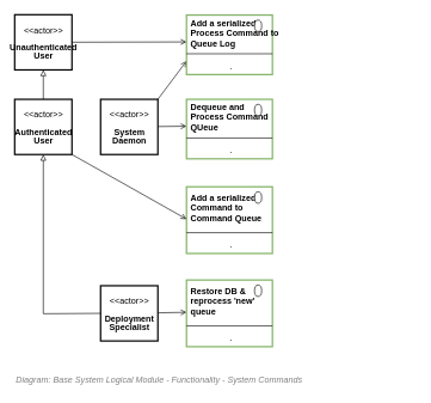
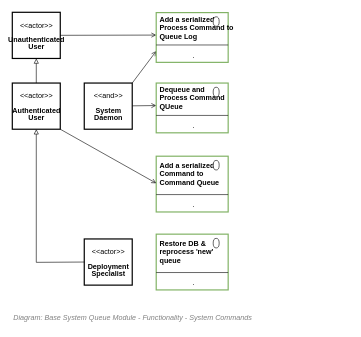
  <mxCell id="0" />
  <mxCell id="1" parent="0" />
- <mxCell id="2" value="&lt;font style=&quot;font-size: 12px&quot;&gt;&lt;span&gt;Diagram: Base&amp;nbsp;&lt;/span&gt;System&amp;nbsp;&lt;span&gt;Logical Module -&amp;nbsp;&lt;/span&gt;&lt;span&gt;Functionality -&amp;nbsp;&lt;/span&gt;System Commands&amp;nbsp;&lt;/font&gt;" style="text;strokeColor=none;fillColor=none;html=1;fontSize=10;fontStyle=2;verticalAlign=middle;align=left;shadow=0;glass=0;comic=0;opacity=30;fontColor=#808080;" vertex="1" parent="1"><mxGeometry x="20" y="520" width="520" height="20" as="geometry" /></mxCell>
+ <mxCell id="2" value="&lt;font style=&quot;font-size: 12px&quot;&gt;&lt;span&gt;Diagram: Base&amp;nbsp;&lt;/span&gt;System&amp;nbsp;&lt;span&gt;Queue Module -&amp;nbsp;&lt;/span&gt;&lt;span&gt;Functionality -&amp;nbsp;&lt;/span&gt;System Commands&amp;nbsp;&lt;/font&gt;" style="text;strokeColor=none;fillColor=none;html=1;fontSize=10;fontStyle=2;verticalAlign=middle;align=left;shadow=0;glass=0;comic=0;opacity=30;fontColor=#808080;" vertex="1" parent="1"><mxGeometry x="20" y="520" width="520" height="20" as="geometry" /></mxCell>
  <mxCell id="3" value="" style="shape=image;html=1;verticalAlign=top;verticalLabelPosition=bottom;labelBackgroundColor=#ffffff;imageAspect=0;aspect=fixed;image=https://cdn1.iconfinder.com/data/icons/hawcons/32/699014-icon-28-information-128.png;shadow=0;dashed=0;fontFamily=Helvetica;fontSize=12;fontColor=#000000;align=center;strokeColor=#000000;fillColor=#505050;dashPattern=1 1;" vertex="1" parent="1"><mxGeometry x="560" y="520" width="20" height="20" as="geometry" /></mxCell>
  <mxCell id="4" value="" style="fontStyle=1;align=center;verticalAlign=top;childLayout=stackLayout;horizontal=1;horizontalStack=0;resizeParent=1;resizeParentMax=0;resizeLast=0;marginBottom=0;strokeColor=#82b366;strokeWidth=2;fillColor=none;" vertex="1" parent="1"><mxGeometry x="260" y="260" width="120" height="93" as="geometry" /></mxCell>
  <mxCell id="5" value="Add a serialized &lt;br&gt;Command to &lt;br&gt;Command Queue" style="html=1;align=left;spacingLeft=4;verticalAlign=middle;strokeColor=none;fillColor=none;fontStyle=1" vertex="1" parent="4"><mxGeometry width="120" height="60" as="geometry" /></mxCell>
  <mxCell id="6" value="" style="shape=ellipse;" vertex="1" parent="5"><mxGeometry x="1" width="10" height="16" relative="1" as="geometry"><mxPoint x="-25" y="7" as="offset" /></mxGeometry></mxCell>
  <mxCell id="7" value="" style="line;strokeWidth=1;fillColor=none;align=left;verticalAlign=middle;spacingTop=-1;spacingLeft=3;spacingRight=3;rotatable=0;labelPosition=right;points=[];portConstraint=eastwest;" vertex="1" parent="4"><mxGeometry y="60" width="120" height="8" as="geometry" /></mxCell>
  <mxCell id="8" value="." style="html=1;align=center;spacingLeft=4;verticalAlign=top;strokeColor=none;fillColor=none;" vertex="1" parent="4"><mxGeometry y="68" width="120" height="25" as="geometry" /></mxCell>
  <mxCell id="9" style="rounded=0;orthogonalLoop=1;jettySize=auto;html=1;entryX=0;entryY=0.75;entryDx=0;entryDy=0;endArrow=open;endFill=0;exitX=1;exitY=1;exitDx=0;exitDy=0;" edge="1" parent="1" source="11" target="5"><mxGeometry relative="1" as="geometry" /></mxCell>
  <mxCell id="10" style="edgeStyle=none;rounded=0;orthogonalLoop=1;jettySize=auto;html=1;entryX=0.5;entryY=1;entryDx=0;entryDy=0;endArrow=block;endFill=0;" edge="1" parent="1" source="11" target="21"><mxGeometry relative="1" as="geometry" /></mxCell>
  <mxCell id="11" value="&lt;p style=&quot;line-height: 100%&quot;&gt;&amp;lt;&amp;lt;actor&amp;gt;&amp;gt;&lt;br&gt;&lt;br&gt;&lt;b&gt;Authenticated&lt;br&gt;User&lt;/b&gt;&lt;/p&gt;" style="text;html=1;align=center;verticalAlign=middle;dashed=0;strokeColor=#000000;strokeWidth=2;" vertex="1" parent="1"><mxGeometry x="20" y="138" width="80" height="77" as="geometry" /></mxCell>
  <mxCell id="12" style="edgeStyle=none;rounded=0;orthogonalLoop=1;jettySize=auto;html=1;entryX=0;entryY=0.75;entryDx=0;entryDy=0;endArrow=open;endFill=0;" edge="1" parent="1" source="14" target="16"><mxGeometry relative="1" as="geometry" /></mxCell>
  <mxCell id="13" style="edgeStyle=none;rounded=0;orthogonalLoop=1;jettySize=auto;html=1;entryX=0;entryY=0.25;entryDx=0;entryDy=0;endArrow=open;endFill=0;exitX=1;exitY=0;exitDx=0;exitDy=0;" edge="1" parent="1" source="14" target="26"><mxGeometry relative="1" as="geometry" /></mxCell>
- <mxCell id="14" value="&lt;p style=&quot;line-height: 100%&quot;&gt;&amp;lt;&amp;lt;actor&amp;gt;&amp;gt;&lt;br&gt;&lt;br&gt;&lt;b&gt;System &lt;br&gt;Daemon&lt;/b&gt;&lt;/p&gt;" style="text;html=1;align=center;verticalAlign=middle;dashed=0;strokeColor=#000000;strokeWidth=2;" vertex="1" parent="1"><mxGeometry x="140" y="138" width="80" height="77" as="geometry" /></mxCell>
+ <mxCell id="14" value="&lt;p style=&quot;line-height: 100%&quot;&gt;&amp;lt;&amp;lt;and&amp;gt;&amp;gt;&lt;br&gt;&lt;br&gt;&lt;b&gt;System &lt;br&gt;Daemon&lt;/b&gt;&lt;/p&gt;" style="text;html=1;align=center;verticalAlign=middle;dashed=0;strokeColor=#000000;strokeWidth=2;" vertex="1" parent="1"><mxGeometry x="140" y="138" width="80" height="77" as="geometry" /></mxCell>
  <mxCell id="15" value="" style="fontStyle=1;align=center;verticalAlign=top;childLayout=stackLayout;horizontal=1;horizontalStack=0;resizeParent=1;resizeParentMax=0;resizeLast=0;marginBottom=0;strokeColor=#82b366;strokeWidth=2;fillColor=none;" vertex="1" parent="1"><mxGeometry x="260" y="138" width="120" height="83" as="geometry" /></mxCell>
  <mxCell id="16" value="Dequeue and&amp;nbsp;&lt;br&gt;Process Command &lt;br&gt;QUeue" style="html=1;align=left;spacingLeft=4;verticalAlign=middle;strokeColor=none;fillColor=none;fontStyle=1" vertex="1" parent="15"><mxGeometry width="120" height="50" as="geometry" /></mxCell>
  <mxCell id="17" value="" style="shape=ellipse;" vertex="1" parent="16"><mxGeometry x="1" width="10" height="16" relative="1" as="geometry"><mxPoint x="-25" y="7" as="offset" /></mxGeometry></mxCell>
  <mxCell id="18" value="" style="line;strokeWidth=1;fillColor=none;align=left;verticalAlign=middle;spacingTop=-1;spacingLeft=3;spacingRight=3;rotatable=0;labelPosition=right;points=[];portConstraint=eastwest;" vertex="1" parent="15"><mxGeometry y="50" width="120" height="8" as="geometry" /></mxCell>
  <mxCell id="19" value="." style="html=1;align=center;spacingLeft=4;verticalAlign=top;strokeColor=none;fillColor=none;" vertex="1" parent="15"><mxGeometry y="58" width="120" height="25" as="geometry" /></mxCell>
  <mxCell id="20" style="edgeStyle=none;rounded=0;orthogonalLoop=1;jettySize=auto;html=1;entryX=0;entryY=0.75;entryDx=0;entryDy=0;endArrow=open;endFill=0;" edge="1" parent="1" source="21" target="23"><mxGeometry relative="1" as="geometry" /></mxCell>
  <mxCell id="21" value="&lt;p style=&quot;line-height: 100%&quot;&gt;&amp;lt;&amp;lt;actor&amp;gt;&amp;gt;&lt;br&gt;&lt;br&gt;&lt;b&gt;Unauthenticated&lt;br&gt;User&lt;/b&gt;&lt;/p&gt;" style="text;html=1;align=center;verticalAlign=middle;dashed=0;strokeColor=#000000;strokeWidth=2;" vertex="1" parent="1"><mxGeometry x="20" y="20" width="80" height="77" as="geometry" /></mxCell>
  <mxCell id="22" value="" style="fontStyle=1;align=center;verticalAlign=top;childLayout=stackLayout;horizontal=1;horizontalStack=0;resizeParent=1;resizeParentMax=0;resizeLast=0;marginBottom=0;strokeColor=#82b366;strokeWidth=2;fillColor=none;" vertex="1" parent="1"><mxGeometry x="260" y="20.5" width="120" height="83" as="geometry" /></mxCell>
  <mxCell id="23" value="Add a serialized &lt;br&gt;Process Command to &lt;br&gt;Queue Log" style="html=1;align=left;spacingLeft=4;verticalAlign=middle;strokeColor=none;fillColor=none;fontStyle=1" vertex="1" parent="22"><mxGeometry width="120" height="50" as="geometry" /></mxCell>
  <mxCell id="24" value="" style="shape=ellipse;" vertex="1" parent="23"><mxGeometry x="1" width="10" height="16" relative="1" as="geometry"><mxPoint x="-25" y="7" as="offset" /></mxGeometry></mxCell>
  <mxCell id="25" value="" style="line;strokeWidth=1;fillColor=none;align=left;verticalAlign=middle;spacingTop=-1;spacingLeft=3;spacingRight=3;rotatable=0;labelPosition=right;points=[];portConstraint=eastwest;" vertex="1" parent="22"><mxGeometry y="50" width="120" height="8" as="geometry" /></mxCell>
  <mxCell id="26" value="." style="html=1;align=center;spacingLeft=4;verticalAlign=top;strokeColor=none;fillColor=none;" vertex="1" parent="22"><mxGeometry y="58" width="120" height="25" as="geometry" /></mxCell>
  <mxCell id="27" style="edgeStyle=none;rounded=0;orthogonalLoop=1;jettySize=auto;html=1;entryX=0.5;entryY=1;entryDx=0;entryDy=0;endArrow=block;endFill=0;exitX=0;exitY=0.5;exitDx=0;exitDy=0;" edge="1" parent="1" source="29" target="11"><mxGeometry relative="1" as="geometry"><Array as="points"><mxPoint x="60" y="437" /></Array></mxGeometry></mxCell>
- <mxCell id="28" style="edgeStyle=none;rounded=0;orthogonalLoop=1;jettySize=auto;html=1;entryX=0;entryY=0.75;entryDx=0;entryDy=0;endArrow=open;endFill=0;" edge="1" parent="1" source="29" target="31"><mxGeometry relative="1" as="geometry" /></mxCell>
  <mxCell id="29" value="&lt;p style=&quot;line-height: 100%&quot;&gt;&amp;lt;&amp;lt;actor&amp;gt;&amp;gt;&lt;br&gt;&lt;br&gt;&lt;b&gt;Deployment&lt;br&gt;Specialist&lt;/b&gt;&lt;/p&gt;" style="text;html=1;align=center;verticalAlign=middle;dashed=0;strokeColor=#000000;strokeWidth=2;" vertex="1" parent="1"><mxGeometry x="140" y="398" width="80" height="77" as="geometry" /></mxCell>
  <mxCell id="30" value="" style="fontStyle=1;align=center;verticalAlign=top;childLayout=stackLayout;horizontal=1;horizontalStack=0;resizeParent=1;resizeParentMax=0;resizeLast=0;marginBottom=0;strokeColor=#82b366;strokeWidth=2;fillColor=none;" vertex="1" parent="1"><mxGeometry x="260" y="390" width="120" height="93" as="geometry" /></mxCell>
  <mxCell id="31" value="Restore DB &amp;amp; &lt;br&gt;reprocess 'new' &lt;br&gt;queue" style="html=1;align=left;spacingLeft=4;verticalAlign=middle;strokeColor=none;fillColor=none;fontStyle=1" vertex="1" parent="30"><mxGeometry width="120" height="60" as="geometry" /></mxCell>
  <mxCell id="32" value="" style="shape=ellipse;" vertex="1" parent="31"><mxGeometry x="1" width="10" height="16" relative="1" as="geometry"><mxPoint x="-25" y="7" as="offset" /></mxGeometry></mxCell>
  <mxCell id="33" value="" style="line;strokeWidth=1;fillColor=none;align=left;verticalAlign=middle;spacingTop=-1;spacingLeft=3;spacingRight=3;rotatable=0;labelPosition=right;points=[];portConstraint=eastwest;" vertex="1" parent="30"><mxGeometry y="60" width="120" height="8" as="geometry" /></mxCell>
  <mxCell id="34" value="." style="html=1;align=center;spacingLeft=4;verticalAlign=top;strokeColor=none;fillColor=none;" vertex="1" parent="30"><mxGeometry y="68" width="120" height="25" as="geometry" /></mxCell>
